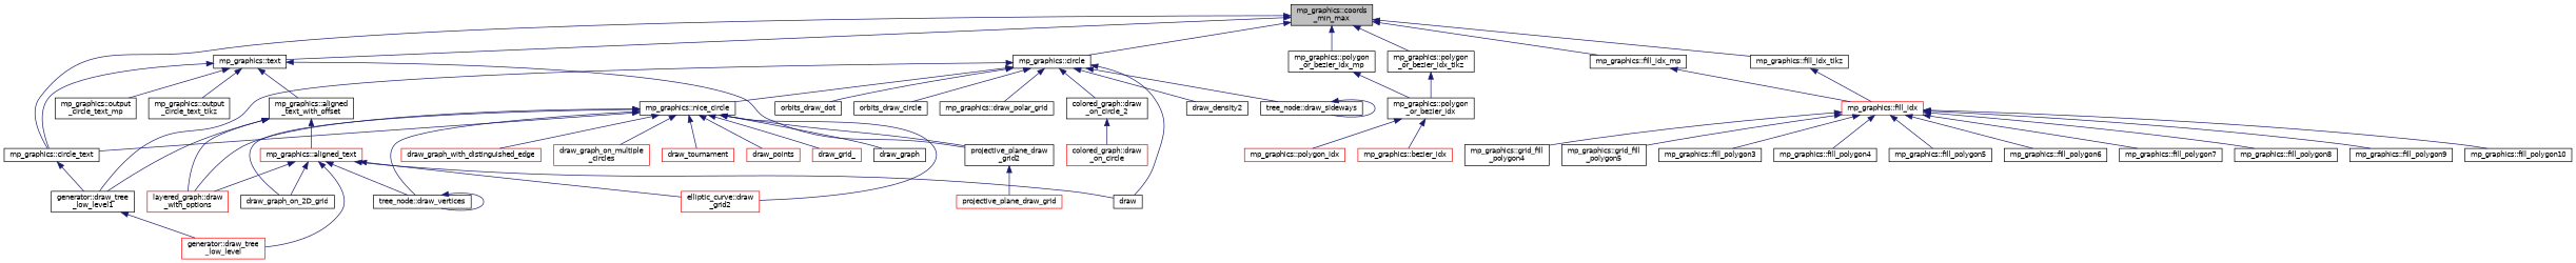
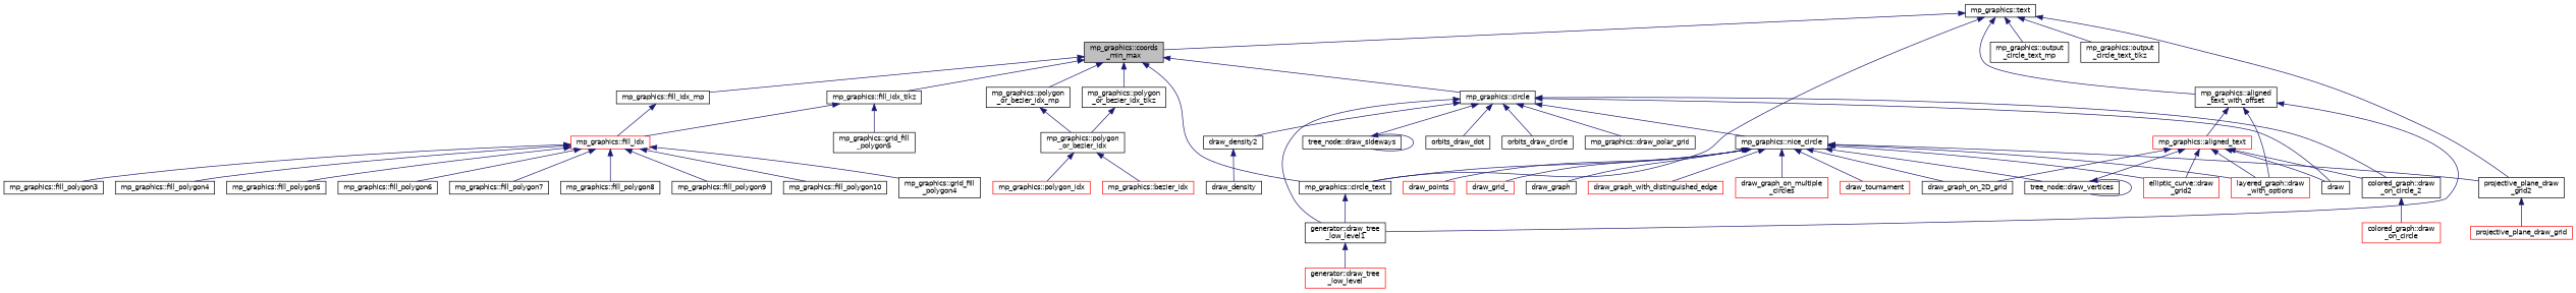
  digraph {
    rankdir=TB
    node [color=black fillcolor=white fontname=Helvetica fontsize=10 shape=record style=filled]
    edge [color=midnightblue dir=back fontname=Helvetica fontsize=10 labelfontname=Helvetica labelfontsize=10 style=solid]
    n1 [fillcolor=grey75 fontcolor=black height=0.2 label="mp_graphics::coords\l_min_max" width=0.4]
    n2 [height=0.2 label="mp_graphics::text" width=0.4]
    n3 [height=0.2 label="mp_graphics::circle_text" width=0.4]
    n4 [height=0.2 label="mp_graphics::circle" width=0.4]
    n5 [height=0.2 label="mp_graphics::polygon\l_or_bezier_idx_mp" width=0.4]
    n6 [height=0.2 label="mp_graphics::fill_idx_mp" width=0.4]
    n7 [height=0.2 label="mp_graphics::polygon\l_or_bezier_idx_tikz" width=0.4]
    n8 [height=0.2 label="mp_graphics::fill_idx_tikz" width=0.4]
    n9 [height=0.2 label="mp_graphics::aligned\l_text_with_offset" width=0.4]
    n10 [height=0.2 label="mp_graphics::output\l_circle_text_mp" width=0.4]
    n11 [height=0.2 label="mp_graphics::output\l_circle_text_tikz" width=0.4]
    n12 [height=0.2 label="projective_plane_draw\l_grid2" width=0.4]
    n13 [height=0.2 label="generator::draw_tree\l_low_level1" width=0.4]
    n14 [height=0.2 label="colored_graph::draw\l_on_circle_2" width=0.4]
    n15 [height=0.2 label=draw width=0.4]
    n16 [height=0.2 label=draw_density2 width=0.4]
    n17 [height=0.2 label="tree_node::draw_sideways" width=0.4]
    n18 [height=0.2 label=orbits_draw_dot width=0.4]
    n19 [height=0.2 label=orbits_draw_circle width=0.4]
    n20 [height=0.2 label="mp_graphics::draw_polar_grid" width=0.4]
    n21 [height=0.2 label="mp_graphics::nice_circle" width=0.4]
    n22 [height=0.2 label="mp_graphics::polygon\l_or_bezier_idx" width=0.4]
    n23 [color=red height=0.2 label="mp_graphics::fill_idx" width=0.4]
    n24 [color=red height=0.2 label="layered_graph::draw\l_with_options" width=0.4]
    n25 [color=red height=0.2 label="mp_graphics::aligned_text" width=0.4]
    n26 [color=red height=0.2 label=projective_plane_draw_grid width=0.4]
    n27 [height=0.2 label=draw_graph_on_2D_grid width=0.4]
    n28 [height=0.2 label="tree_node::draw_vertices" width=0.4]
    n29 [color=red height=0.2 label="elliptic_curve::draw\l_grid2" width=0.4]
    n30 [color=red height=0.2 label="generator::draw_tree\l_low_level" width=0.4]
    n31 [color=red height=0.2 label="colored_graph::draw\l_on_circle" width=0.4]
+   n32 [height=0.2 label=draw_density width=0.4]
    n33 [color=red height=0.2 label=draw_points width=0.4]
    n34 [color=red height=0.2 label=draw_grid_ width=0.4]
    n35 [height=0.2 label=draw_graph width=0.4]
    n36 [color=red height=0.2 label=draw_graph_with_distinguished_edge width=0.4]
    n37 [color=red height=0.2 label="draw_graph_on_multiple\l_circles" width=0.4]
    n38 [color=red height=0.2 label=draw_tournament width=0.4]
    n39 [color=red height=0.2 label="mp_graphics::polygon_idx" width=0.4]
    n40 [color=red height=0.2 label="mp_graphics::bezier_idx" width=0.4]
    n41 [height=0.2 label="mp_graphics::grid_fill\l_polygon4" width=0.4]
    n42 [height=0.2 label="mp_graphics::grid_fill\l_polygon5" width=0.4]
    n43 [height=0.2 label="mp_graphics::fill_polygon3" width=0.4]
    n44 [height=0.2 label="mp_graphics::fill_polygon4" width=0.4]
    n45 [height=0.2 label="mp_graphics::fill_polygon5" width=0.4]
    n46 [height=0.2 label="mp_graphics::fill_polygon6" width=0.4]
    n47 [height=0.2 label="mp_graphics::fill_polygon7" width=0.4]
    n48 [height=0.2 label="mp_graphics::fill_polygon8" width=0.4]
    n49 [height=0.2 label="mp_graphics::fill_polygon9" width=0.4]
    n50 [height=0.2 label="mp_graphics::fill_polygon10" width=0.4]
-   n1 -> n2
+   n2 -> n1
    n1 -> n3
    n1 -> n4
    n1 -> n5
    n1 -> n6
    n1 -> n7
    n1 -> n8
    n2 -> n3
    n2 -> n9
    n2 -> n10
    n2 -> n11
    n2 -> n12
    n3 -> n13
    n4 -> n13
    n4 -> n14
    n4 -> n15
    n4 -> n16
    n4 -> n17
    n4 -> n18
    n4 -> n19
    n4 -> n20
    n4 -> n21
    n5 -> n22
    n6 -> n23
    n7 -> n22
    n8 -> n23
    n9 -> n13
    n9 -> n24
    n9 -> n25
    n12 -> n26
    n13 -> n30
    n14 -> n31
+   n16 -> n32
    n17 -> n17
    n21 -> n3
    n21 -> n12
    n21 -> n24
    n21 -> n27
    n21 -> n28
    n21 -> n29
    n21 -> n33
    n21 -> n34
    n21 -> n35
    n21 -> n36
    n21 -> n37
    n21 -> n38
    n22 -> n39
    n22 -> n40
    n23 -> n41
-   n23 -> n42
+   n8 -> n42
    n23 -> n43
    n23 -> n44
    n23 -> n45
    n23 -> n46
    n23 -> n47
    n23 -> n48
    n23 -> n49
    n23 -> n50
-   n25 -> n30
+   n25 -> n14
    n25 -> n15
    n25 -> n24
    n25 -> n27
    n25 -> n28
    n25 -> n29
    n28 -> n28
  }
